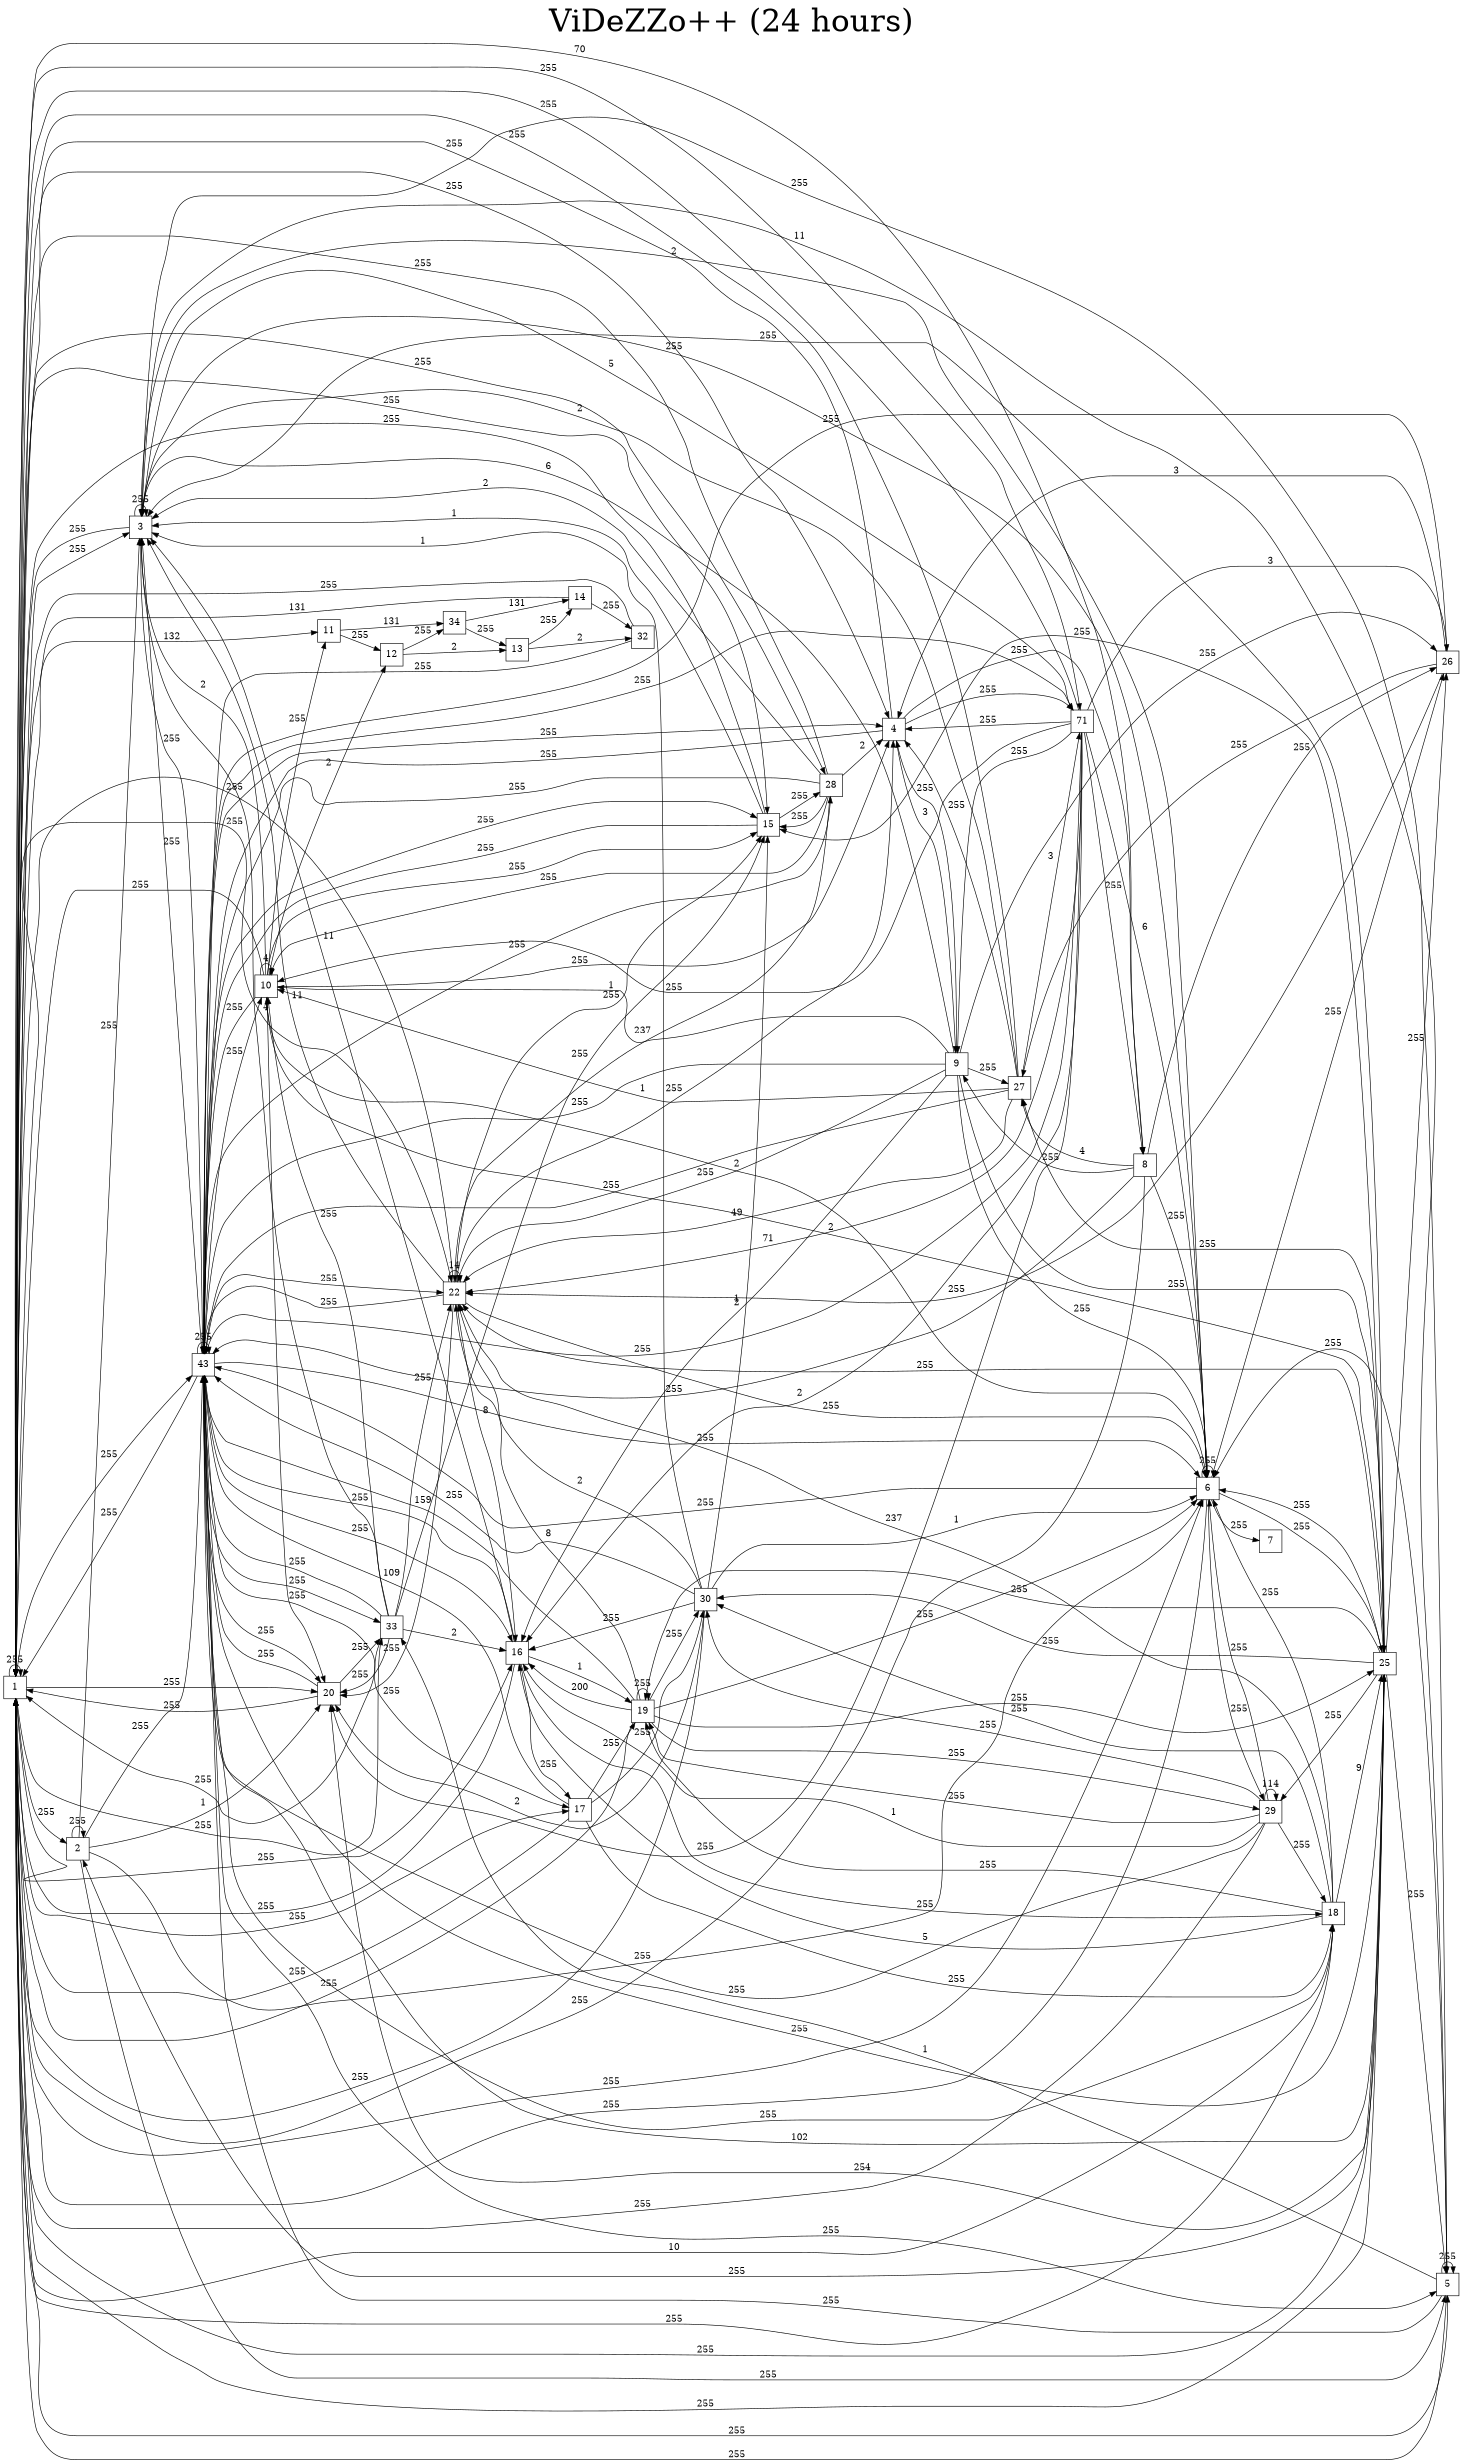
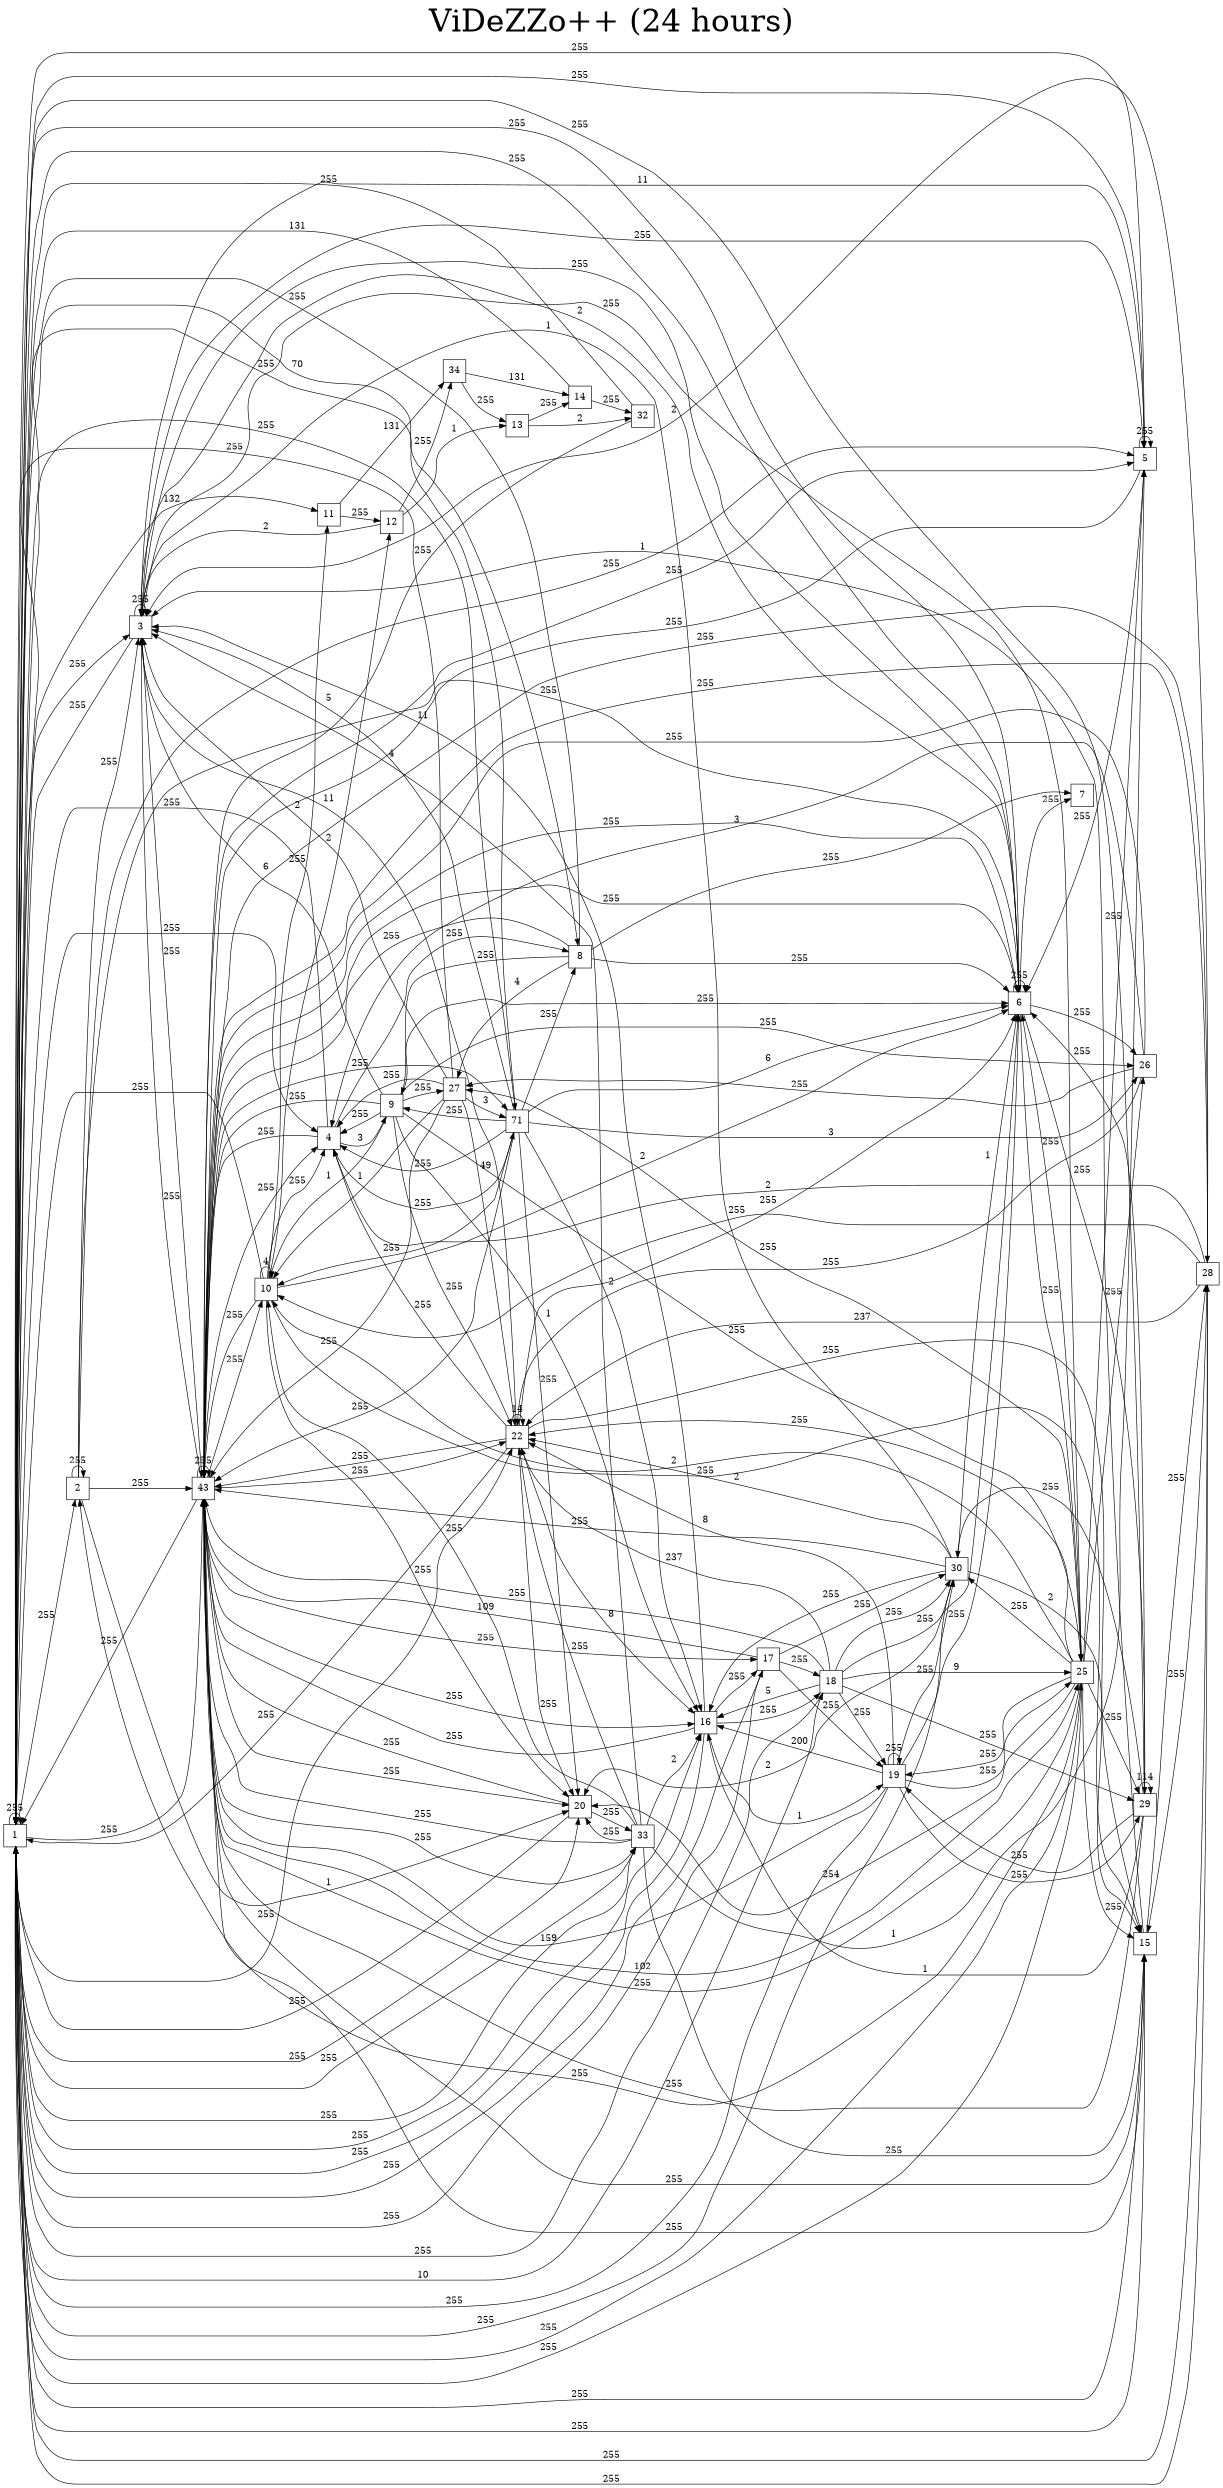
  digraph {
    abeljust=rifht
    fontsize=50
    label="ViDeZZo++ (24 hours)"
    labelloc=top
    rankdir=LR
    node [shape=square]
    n1 [label=1]
    n2 [label=2]
    n3 [label=3]
    n4 [label=4]
    n5 [label=5]
    n6 [label=6]
    n7 [label=8]
    n8 [label=11]
    n9 [label=15]
    n10 [label=16]
    n11 [label=17]
    n12 [label=18]
    n13 [label=20]
    n14 [label=71]
    n15 [label=22]
    n16 [label=43]
    n17 [label=25]
    n18 [label=28]
    n19 [label=33]
    n20 [label=9]
    n21 [label=7]
    n22 [label=26]
    n23 [label=29]
    n24 [label=27]
    n25 [label=10]
    n26 [label=12]
    n27 [label=34]
    n28 [label=19]
    n29 [label=30]
    n30 [label=13]
    n31 [label=14]
    n32 [label=32]
    n1 -> n1 [label=255]
    n1 -> n2 [label=255]
    n1 -> n3 [label=255]
    n1 -> n4 [label=255]
    n1 -> n5 [label=255]
    n1 -> n6 [label=255]
    n1 -> n7 [label=70]
    n1 -> n8 [label=132]
    n1 -> n9 [label=255]
    n1 -> n10 [label=255]
    n1 -> n11 [label=255]
    n1 -> n12 [label=10]
    n1 -> n13 [label=255]
    n1 -> n14 [label=255]
    n1 -> n15 [label=255]
    n1 -> n16 [label=255]
    n1 -> n17 [label=255]
    n1 -> n18 [label=255]
    n1 -> n19 [label=255]
    n2 -> n2 [label=255]
    n2 -> n3 [label=255]
    n2 -> n5 [label=255]
    n2 -> n6 [label=255]
    n2 -> n13 [label=1]
    n2 -> n16 [label=255]
    n3 -> n1 [label=255]
    n3 -> n3 [label=255]
    n3 -> n5 [label=255]
    n3 -> n6 [label=255]
    n3 -> n16 [label=255]
    n4 -> n1 [label=255]
    n4 -> n7 [label=255]
    n4 -> n14 [label=255]
    n4 -> n16 [label=255]
    n4 -> n20 [label=3]
    n5 -> n1 [label=255]
    n5 -> n3 [label=11]
    n5 -> n5 [label=255]
    n5 -> n6 [label=255]
    n5 -> n16 [label=255]
    n6 -> n1 [label=255]
    n6 -> n3 [label=2]
    n6 -> n6 [label=255]
    n6 -> n16 [label=255]
    n6 -> n17 [label=255]
    n6 -> n21 [label=255]
    n6 -> n22 [label=255]
    n6 -> n23 [label=255]
    n7 -> n1 [label=255]
    n7 -> n6 [label=255]
    n7 -> n16 [label=255]
    n7 -> n20 [label=255]
-   n7 -> n22 [label=255]
+   n7 -> n21 [label=255]
    n7 -> n24 [label=4]
    n8 -> n26 [label=255]
    n8 -> n27 [label=131]
    n9 -> n1 [label=255]
    n9 -> n3 [label=1]
    n9 -> n16 [label=255]
    n9 -> n18 [label=255]
    n10 -> n1 [label=255]
    n10 -> n3 [label=11]
    n10 -> n11 [label=255]
    n10 -> n12 [label=255]
    n10 -> n16 [label=255]
    n10 -> n28 [label=1]
    n11 -> n1 [label=255]
    n11 -> n12 [label=255]
    n11 -> n16 [label=109]
    n11 -> n28 [label=255]
    n11 -> n29 [label=255]
    n12 -> n1 [label=255]
    n12 -> n6 [label=255]
    n12 -> n10 [label=5]
    n12 -> n15 [label=237]
    n12 -> n16 [label=255]
    n12 -> n17 [label=9]
-   n23 -> n12 [label=255]
+   n12 -> n23 [label=255]
    n12 -> n28 [label=255]
    n12 -> n29 [label=255]
    n13 -> n1 [label=255]
    n13 -> n16 [label=255]
    n13 -> n19 [label=255]
    n14 -> n1 [label=255]
    n14 -> n3 [label=5]
    n14 -> n4 [label=255]
    n14 -> n6 [label=6]
    n14 -> n7 [label=255]
    n14 -> n10 [label=2]
    n14 -> n13 [label=255]
-   n14 -> n15 [label=71]
    n14 -> n16 [label=255]
    n14 -> n20 [label=255]
    n14 -> n22 [label=3]
    n14 -> n25 [label=255]
    n15 -> n1 [label=255]
    n15 -> n3 [label=11]
    n15 -> n4 [label=255]
    n15 -> n6 [label=255]
    n15 -> n9 [label=255]
    n15 -> n10 [label=8]
    n15 -> n13 [label=255]
    n15 -> n15 [label=14]
    n15 -> n16 [label=255]
    n16 -> n1 [label=255]
    n16 -> n3 [label=255]
    n16 -> n4 [label=255]
    n16 -> n5 [label=255]
    n16 -> n6 [label=255]
    n16 -> n9 [label=255]
    n16 -> n10 [label=255]
    n16 -> n11 [label=255]
    n16 -> n13 [label=255]
    n16 -> n14 [label=255]
    n16 -> n15 [label=255]
    n16 -> n16 [label=255]
    n16 -> n17 [label=102]
    n16 -> n18 [label=255]
    n16 -> n19 [label=255]
    n16 -> n25 [label=255]
    n17 -> n1 [label=255]
    n17 -> n2 [label=255]
    n17 -> n3 [label=255]
    n17 -> n5 [label=255]
    n17 -> n6 [label=255]
    n17 -> n9 [label=255]
    n17 -> n13 [label=254]
    n17 -> n15 [label=255]
    n17 -> n16 [label=255]
    n17 -> n22 [label=255]
    n17 -> n23 [label=255]
    n17 -> n24 [label=255]
    n17 -> n25 [label=2]
    n17 -> n28 [label=255]
    n17 -> n29 [label=255]
    n18 -> n1 [label=255]
    n18 -> n3 [label=2]
    n18 -> n4 [label=2]
    n18 -> n9 [label=255]
    n18 -> n15 [label=237]
    n18 -> n16 [label=255]
    n18 -> n25 [label=255]
    n19 -> n1 [label=255]
    n19 -> n3 [label=4]
-   n5 -> n19 [label=1]
+   n19 -> n5 [label=1]
    n19 -> n9 [label=255]
    n19 -> n10 [label=2]
    n19 -> n13 [label=255]
    n19 -> n15 [label=255]
    n19 -> n16 [label=255]
    n19 -> n25 [label=255]
    n20 -> n3 [label=6]
    n20 -> n4 [label=255]
    n20 -> n6 [label=255]
    n20 -> n10 [label=1]
    n20 -> n15 [label=255]
    n20 -> n16 [label=255]
    n20 -> n17 [label=255]
    n20 -> n22 [label=255]
    n20 -> n24 [label=255]
    n20 -> n25 [label=1]
    n22 -> n4 [label=3]
    n22 -> n15 [label=255]
    n22 -> n16 [label=255]
    n22 -> n24 [label=255]
    n23 -> n1 [label=255]
    n23 -> n6 [label=255]
    n23 -> n10 [label=1]
    n23 -> n16 [label=255]
    n23 -> n23 [label=114]
    n23 -> n28 [label=255]
    n23 -> n29 [label=255]
    n24 -> n1 [label=255]
    n24 -> n3 [label=2]
    n24 -> n4 [label=255]
    n24 -> n14 [label=3]
    n24 -> n15 [label=49]
    n24 -> n16 [label=255]
    n24 -> n25 [label=1]
    n25 -> n1 [label=255]
-   n25 -> n3 [label=2]
+   n26 -> n3 [label=2]
    n25 -> n4 [label=255]
    n25 -> n6 [label=2]
    n25 -> n8 [label=255]
    n25 -> n9 [label=255]
    n25 -> n13 [label=255]
    n25 -> n16 [label=255]
    n25 -> n25 [label=4]
    n25 -> n26 [label=2]
    n26 -> n27 [label=255]
-   n26 -> n30 [label=2]
+   n26 -> n30 [label=1]
    n27 -> n30 [label=255]
    n27 -> n31 [label=131]
    n28 -> n1 [label=255]
    n28 -> n6 [label=255]
    n28 -> n10 [label=200]
    n28 -> n15 [label=8]
    n28 -> n16 [label=159]
    n28 -> n17 [label=255]
    n28 -> n23 [label=255]
    n28 -> n28 [label=255]
    n28 -> n29 [label=255]
    n29 -> n1 [label=255]
    n29 -> n3 [label=1]
    n29 -> n6 [label=1]
    n29 -> n9 [label=2]
    n29 -> n10 [label=255]
    n29 -> n13 [label=2]
    n29 -> n15 [label=2]
    n29 -> n16 [label=255]
    n30 -> n31 [label=255]
    n30 -> n32 [label=2]
    n31 -> n1 [label=131]
    n31 -> n32 [label=255]
    n32 -> n1 [label=255]
    n32 -> n16 [label=255]
  }
